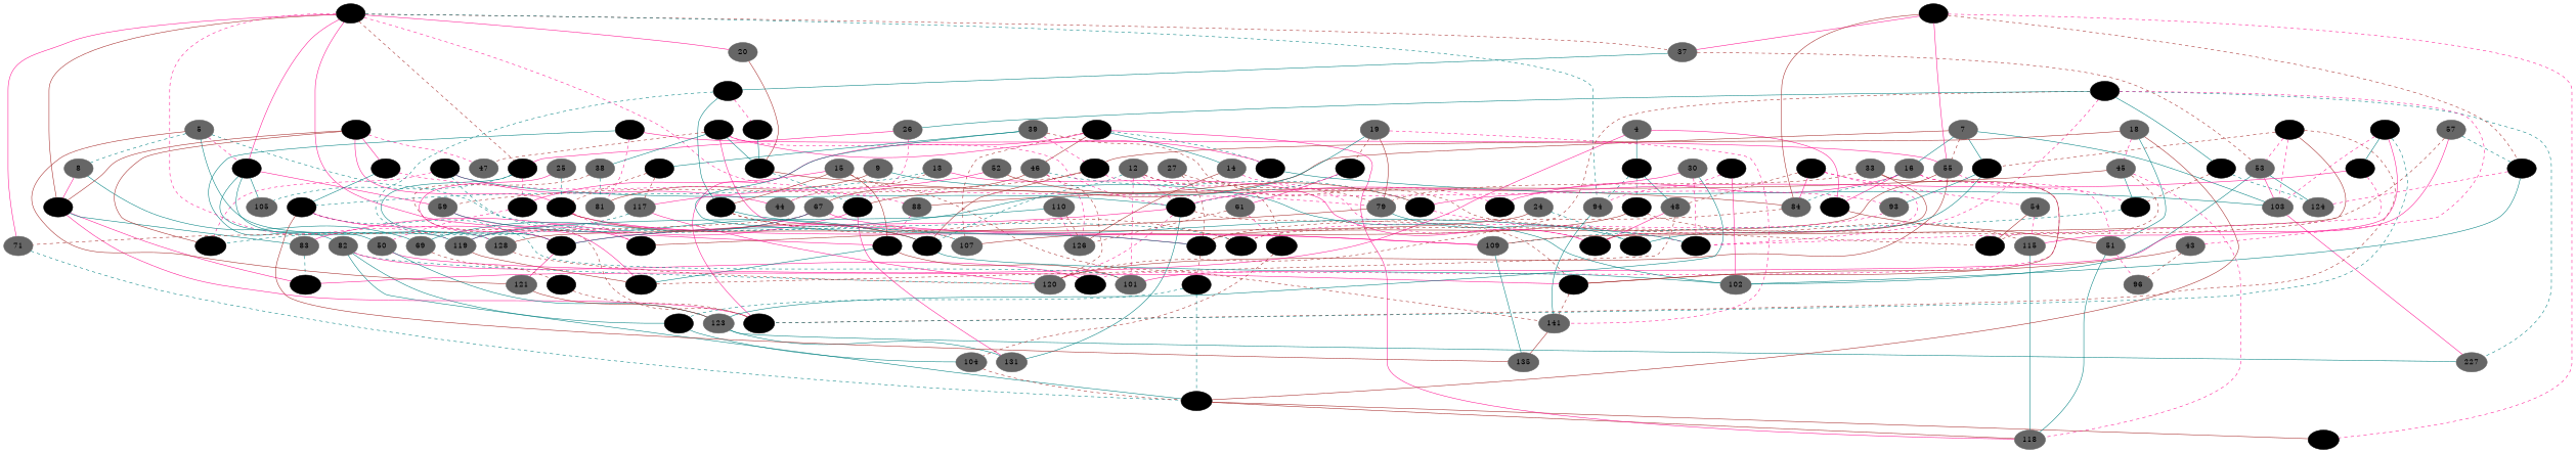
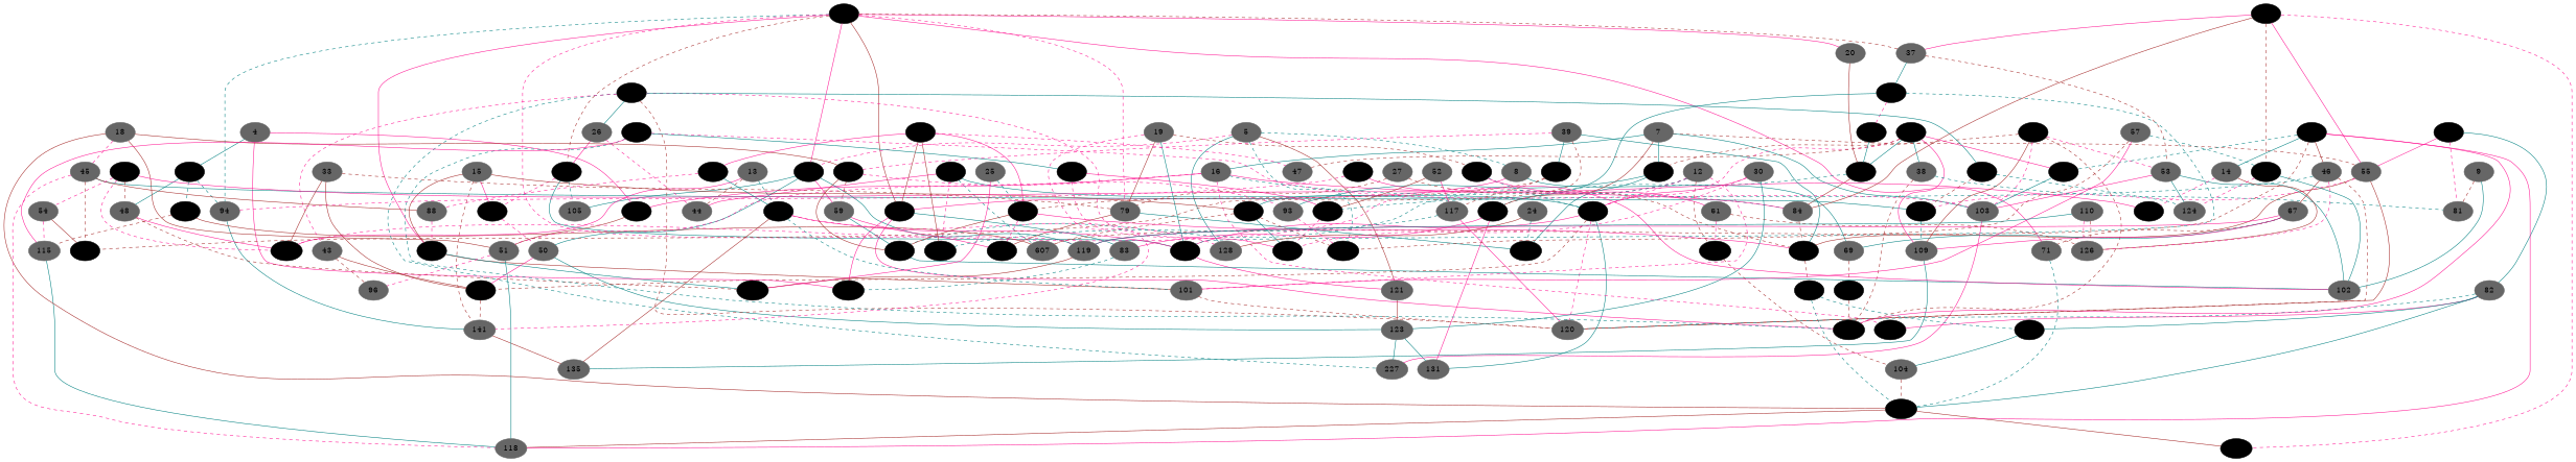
  graph {
    node [color=gray40 style=filled]
    edge [color=deeppink style=solid]
    1 [color=black]
    44
    63 [color=black]
-   107
+   107 [label=607]
    129 [color=black]
    120
    76 [color=black]
    73 [color=black]
    131
    2 [color=black]
    55
    81
    82
    86 [color=black]
    66 [color=black]
    112 [color=black]
    114 [color=black]
    89 [color=black]
    3 [color=black]
    20
    31 [color=black]
    36 [color=black]
    37
    64 [color=black]
    71
    79
    91 [color=black]
    94
    119
    74 [color=black]
    35 [color=black]
    105
    50
    59
    53
    58 [color=black]
    106 [color=black]
    113 [color=black]
    83
    108 [color=black]
    85 [color=black]
    101
    122 [color=black]
    n44 [label=141]
    6 [color=black]
    4
    42 [color=black]
    48
    78 [color=black]
    51
    5
    8
    121
    128
    132 [color=black]
    69
    123
    125 [color=black]
    115
    7
    16
    72 [color=black]
    77 [color=black]
    103
    98 [color=black]
    84
    93
    n68 [label=227]
    95 [color=black]
    9
    102
    10 [color=black]
    109
    124
    n75 [label=135]
    11 [color=black]
    14
    46
    60 [color=black]
    118
    126
    67
    92 [color=black]
    12
    62 [color=black]
    100 [color=black]
    104
    13
    65 [color=black]
    15
    68 [color=black]
    99 [color=black]
    96
    17 [color=black]
    26
    34 [color=black]
    43
    18
    41 [color=black]
    45
    88
    90 [color=black]
    116 [color=black]
    19
    29 [color=black]
    61
    21 [color=black]
    54
    22 [color=black]
    28 [color=black]
    47
    56 [color=black]
    23 [color=black]
    38
    24
    25
    27
    87 [color=black]
    30
    32 [color=black]
    97 [color=black]
    33
    70 [color=black]
    39
    40 [color=black]
    117
    49 [color=black]
    52
    57
    75 [color=black]
    80 [color=black]
    110
    1 -- 44
    1 -- 63 [color=teal]
    1 -- 107 [color=teal style=dashed]
    1 -- 129 [style=dashed]
    63 -- 120 [style=dashed]
    63 -- 76
    63 -- 73 [color=brown style=dashed]
    63 -- 131 [color=teal]
    76 -- 121
    73 -- n44 [color=brown style=dashed]
    2 -- 55
    2 -- 81 [style=dashed]
    2 -- 82 [color=teal]
    55 -- 120 [color=brown]
    55 -- 86 [color=brown]
    55 -- 66 [style=dashed]
    82 -- 120 [color=teal style=dashed]
    82 -- 112
    82 -- 114 [color=teal]
    82 -- 89 [color=teal]
    86 -- 87 [color=brown style=dashed]
    66 -- 109 [color=teal style=dashed]
    114 -- 118 [color=brown]
    114 -- 116 [color=brown]
    89 -- 104 [color=teal]
    3 -- 20
    3 -- 31 [color=brown style=dashed]
    3 -- 36
    3 -- 37 [color=brown style=dashed]
    3 -- 64 [color=brown]
    3 -- 71
    3 -- 79 [style=dashed]
    3 -- 91
    3 -- 94 [color=teal style=dashed]
    3 -- 119 [style=dashed]
    20 -- 74 [color=brown]
    31 -- 76 [color=teal]
    31 -- 35 [style=dashed]
    31 -- 105 [color=teal style=dashed]
    36 -- 119 [color=teal]
    36 -- 105 [color=teal]
    36 -- 50 [color=teal]
    36 -- 59
    37 -- 53 [color=brown style=dashed]
    37 -- 58 [color=teal]
    64 -- 106
    64 -- 113
    64 -- 83 [color=teal]
    71 -- 114 [color=teal style=dashed]
    79 -- 108 [color=teal]
    79 -- 85 [color=brown]
    91 -- 101 [color=brown]
    91 -- 122 [color=teal]
    94 -- n44 [color=teal]
    119 -- 122 [color=brown]
    74 -- 77 [color=teal style=dashed]
    74 -- 84 [color=brown]
    35 -- 50 [style=dashed]
    50 -- 73
    50 -- 123 [color=teal]
    59 -- 85
    59 -- 62 [color=teal]
    53 -- 103
    53 -- 102 [color=teal]
    53 -- 124 [color=teal]
    58 -- 76 [color=teal style=dashed]
    58 -- 68 [color=teal]
    58 -- 70 [style=dashed]
    83 -- 106 [color=teal style=dashed]
-   128 -- 120 [color=brown style=dashed]
+   101 -- 120 [color=brown style=dashed]
    n44 -- n75 [color=brown]
    6 -- 94 [color=teal style=dashed]
    6 -- 48 [color=teal]
    6 -- 78 [color=teal style=dashed]
    4 -- 106
    4 -- 6 [color=teal]
    4 -- 42
    42 -- 51 [color=brown]
    48 -- 122 [color=brown style=dashed]
    48 -- 125
    78 -- 107 [color=brown]
    78 -- 115 [color=brown style=dashed]
    51 -- 118 [color=teal]
    51 -- 96 [style=dashed]
    5 -- 36 [style=dashed]
    5 -- 8 [color=teal style=dashed]
    5 -- 121 [color=brown]
    5 -- 128 [color=teal]
    5 -- 132 [color=teal style=dashed]
    8 -- 64
    8 -- 69 [color=teal]
    121 -- 123 [color=brown]
    69 -- 95 [color=brown style=dashed]
    123 -- 131 [color=teal]
    123 -- n68 [color=teal]
    115 -- 118 [color=teal]
    7 -- 55 [color=brown style=dashed]
    7 -- 16 [color=teal]
    7 -- 72 [color=teal]
    7 -- 77 [color=brown]
    7 -- 103 [color=teal]
    16 -- 112 [style=dashed]
    16 -- 42
    16 -- 51 [style=dashed]
    16 -- 98
    16 -- 84 [color=teal style=dashed]
    72 -- 108 [color=teal]
    72 -- 93 [color=teal]
    77 -- 131
    77 -- 83
    103 -- n68
    84 -- 86 [color=brown style=dashed]
    93 -- 132 [style=dashed]
    95 -- 113 [color=brown style=dashed]
-   9 -- 81 [color=brown]
+   9 -- 81 [color=brown style=dashed]
    9 -- 102 [color=teal]
    10 -- 53 [style=dashed]
    10 -- 113 [color=brown style=dashed]
    10 -- 72 [color=brown style=dashed]
    10 -- 103 [style=dashed]
    10 -- 109 [color=brown]
    109 -- n75 [color=teal]
    11 -- 107 [color=brown style=dashed]
    11 -- 113
    11 -- 14 [color=teal]
    11 -- 46 [color=brown]
    11 -- 60 [color=teal style=dashed]
    11 -- 118
    14 -- 98 [style=dashed]
    14 -- 126 [color=brown]
    46 -- 120 [color=brown style=dashed]
    46 -- 126 [style=dashed]
    46 -- 67 [color=brown]
    46 -- 92 [color=teal style=dashed]
    60 -- 103 [color=teal]
    67 -- 71 [color=brown style=dashed]
    67 -- 119
    67 -- 69 [color=teal]
    67 -- 109
    92 -- 99 [style=dashed]
    12 -- 63 [style=dashed]
    12 -- 101 [style=dashed]
    12 -- 125 [style=dashed]
    12 -- 62 [color=teal style=dashed]
    12 -- 100 [color=brown style=dashed]
    62 -- 102 [color=teal]
    100 -- 104 [color=brown style=dashed]
    104 -- 114 [color=brown style=dashed]
    13 -- 44 [color=brown style=dashed]
    13 -- 125
    13 -- 65 [color=teal style=dashed]
    65 -- 76
    65 -- 101 [color=teal style=dashed]
    65 -- 128 [style=dashed]
    65 -- n75 [color=brown]
    15 -- 91 [color=brown]
    15 -- 35
    15 -- n44 [color=brown style=dashed]
    15 -- 68 [color=brown]
    68 -- 107 [color=brown style=dashed]
    68 -- 132 [color=brown style=dashed]
    68 -- 99 [color=teal]
    17 -- 120 [color=brown style=dashed]
    17 -- n68 [color=teal style=dashed]
    17 -- 99 [style=dashed]
    17 -- 26 [color=teal]
    17 -- 34 [color=teal]
    17 -- 43 [style=dashed]
    26 -- 44 [style=dashed]
    26 -- 31
    34 -- 66 [color=brown style=dashed]
    34 -- 124 [color=teal style=dashed]
    43 -- 73 [color=brown]
    43 -- 96 [color=brown style=dashed]
    18 -- 114 [color=brown]
-   18 -- 51 [color=teal]
+   18 -- 51 [color=brown]
    18 -- 41 [color=brown]
    18 -- 45 [style=dashed]
    41 -- 59 [color=brown style=dashed]
    41 -- 93 [style=dashed]
    41 -- 62 [color=brown]
    45 -- 66 [color=teal]
    45 -- 118 [style=dashed]
    45 -- 88 [color=brown]
    45 -- 90 [color=brown style=dashed]
    88 -- 91 [style=dashed]
    19 -- 76 [color=teal]
    19 -- 79 [color=brown]
    19 -- n44 [style=dashed]
    19 -- 29 [color=brown style=dashed]
    29 -- 63 [color=teal style=dashed]
    29 -- 61
    61 -- 126 [color=brown style=dashed]
    61 -- 100 [style=dashed]
    21 -- 48 [color=brown style=dashed]
    21 -- 125 [style=dashed]
    21 -- 84
    21 -- 54 [style=dashed]
    54 -- 115 [style=dashed]
    54 -- 90 [color=brown]
    22 -- 129 [color=brown]
    22 -- 64 [color=brown]
    22 -- 28
    22 -- 47 [style=dashed]
    22 -- 56
    28 -- 65 [color=teal]
    28 -- 88 [style=dashed]
    56 -- 86
    56 -- 85 [style=dashed]
    56 -- 62 [color=brown]
    23 -- 63 [style=dashed]
    23 -- 74 [color=teal]
    23 -- 109
    23 -- 60
    23 -- 47 [color=brown style=dashed]
    23 -- 38 [color=teal]
    38 -- 81 [color=teal style=dashed]
    38 -- 113 [color=brown style=dashed]
    24 -- 108 [color=teal style=dashed]
    24 -- 128 [color=brown]
    25 -- 122
    25 -- 56 [color=teal style=dashed]
    27 -- 86 [color=brown style=dashed]
    27 -- 79 [color=brown style=dashed]
    87 -- 114 [color=teal style=dashed]
    87 -- 89 [color=teal style=dashed]
    30 -- 63
    30 -- 123 [color=teal]
    30 -- 99 [style=dashed]
    32 -- 55
    32 -- 37
    32 -- 84 [color=brown]
    32 -- 116 [style=dashed]
    32 -- 97 [color=brown style=dashed]
    97 -- 102 [color=teal]
    97 -- 124 [style=dashed]
    33 -- 73 [color=brown]
    33 -- 79 [color=brown style=dashed]
    33 -- 125 [color=brown]
    70 -- 74 [color=teal]
    39 -- 86 [color=teal]
    39 -- 41 [style=dashed]
    39 -- 90 [color=brown style=dashed]
    39 -- 40 [color=teal]
    40 -- 56 [color=brown style=dashed]
    40 -- 117 [color=brown style=dashed]
    117 -- 129 [color=teal style=dashed]
    117 -- 120
    49 -- 94 [style=dashed]
    49 -- 102
    52 -- 92 [color=brown]
    52 -- 117
    57 -- 101
    57 -- 132 [color=brown style=dashed]
    57 -- 97 [color=teal style=dashed]
    75 -- 113 [color=teal style=dashed]
    75 -- 115
    75 -- 103 [style=dashed]
    75 -- 80 [color=teal]
    80 -- 92
    80 -- 99 [style=dashed]
    110 -- 119 [color=teal]
    110 -- 126 [style=dashed]
    110 -- 126 [color=brown style=dashed]
  }
